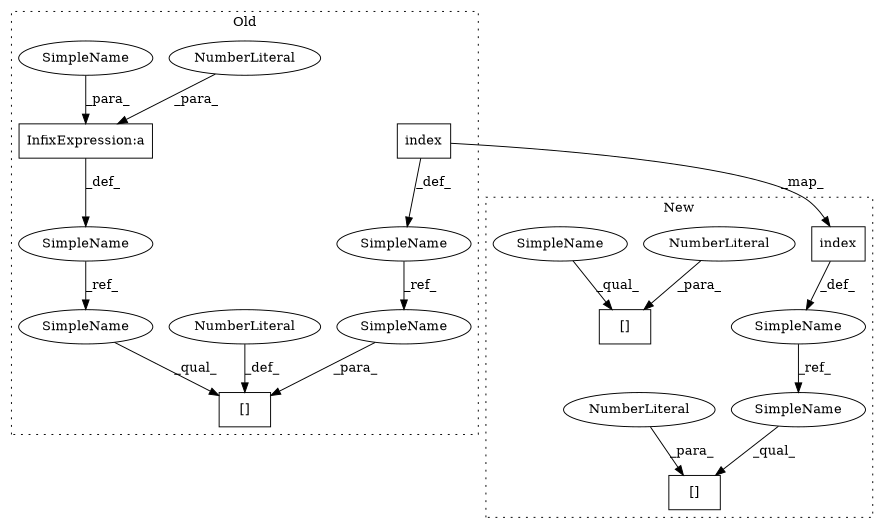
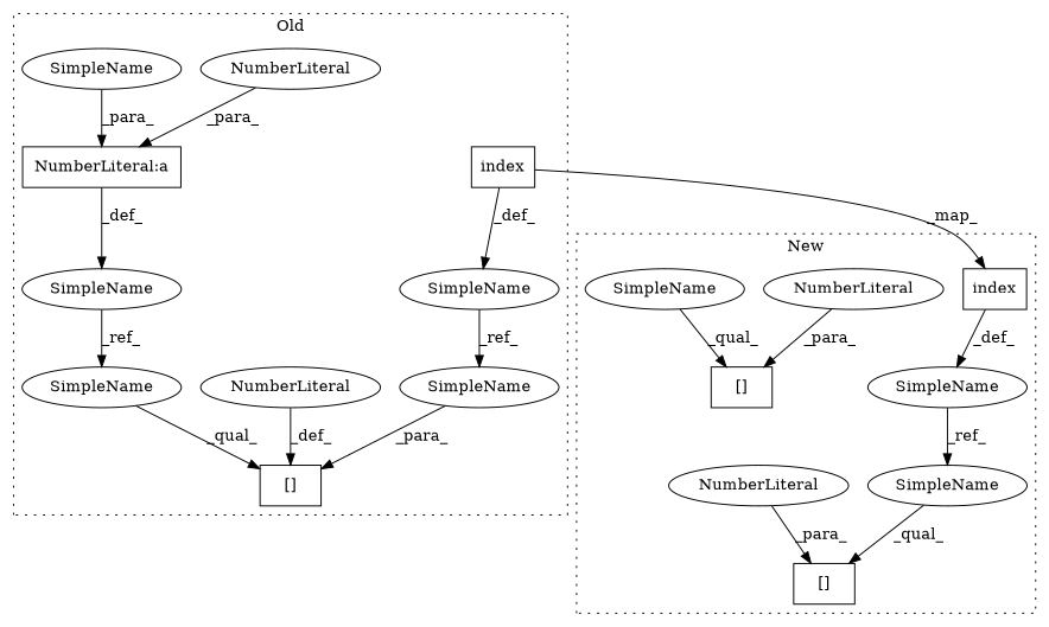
  digraph {
    node [a=42 l=1 shape=ellipse]
    n1 [a=32 l="6,1" label=index s="42748,42755" shape=box]
    n2 [a=2 l="12,1" label="[]" s="42911,42939" shape=box]
    n3 [a=34 label=NumberLiteral s=42941]
-   n4 [a=27 l=3 label="InfixExpression:a" s=42825 shape=box]
+   n4 [a=27 l=3 label="NumberLiteral:a" s=42825 shape=box]
    n5 [a=34 label=NumberLiteral s=42828]
    n6 [label=SimpleName l=""]
    n7 [l=11 label=SimpleName s=42800]
    n8 [l=16 label=SimpleName s=42726]
    n9 [l=11 label=SimpleName s=42911]
    n10 [l=16 label=SimpleName s=42923]
    n11 [a=32 l="6,1" label=index s="42879,42886" shape=box]
    n12 [a=2 l="11,1" label="[]" s="43014,43026" shape=box]
    n13 [a=34 label=NumberLiteral s=43025]
    n14 [l=10 label=SimpleName s=42806]
    n15 [a=2 l="5,1" label="[]" s="42727,42733" shape=box]
    n16 [a=34 label=NumberLiteral s=42732]
    n17 [l=4 label=SimpleName s=42727]
    n18 [l=10 label=SimpleName s=43014]
    subgraph cluster_1 {
      label=Old
      style=dotted
      n1
      n2
      n3
      n4
      n5
      n6
      n7
      n8
      n9
      n10
    }
    subgraph cluster_2 {
      label=New
      style=dotted
      n11
      n12
      n13
      n14
      n15
      n16
      n17
      n18
    }
    n1 -> n8 [label=_def_]
    n1 -> n11 [label=_map_]
    n3 -> n2 [label=_def_]
    n4 -> n7 [label=_def_]
    n5 -> n4 [label=_para_]
    n6 -> n4 [label=_para_]
    n7 -> n9 [label=_ref_]
    n8 -> n10 [label=_ref_]
    n9 -> n2 [label=_qual_]
    n10 -> n2 [label=_para_]
    n11 -> n14 [label=_def_]
    n13 -> n12 [label=_para_]
    n14 -> n18 [label=_ref_]
    n16 -> n15 [label=_para_]
    n17 -> n15 [label=_qual_]
    n18 -> n12 [label=_qual_]
  }
